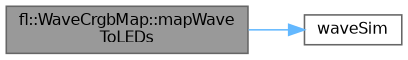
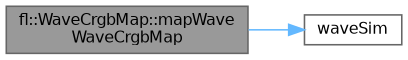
  digraph {
    rankdir=LR
    node [fontname=Helvetica fontsize=10 shape=box style=filled]
-   n1 [color=gray40 fillcolor=grey60 fontcolor=black height=0.2 label="fl::WaveCrgbMap::mapWave\lToLEDs" width=0.4]
+   n1 [color=gray40 fillcolor=grey60 fontcolor=black height=0.2 label="fl::WaveCrgbMap::mapWave\lWaveCrgbMap" width=0.4]
    n2 [color=grey40 fillcolor=white height=0.2 label=waveSim width=0.4]
    n1 -> n2 [color=steelblue1 fontname=Helvetica fontsize=10 labelfontname=Helvetica labelfontsize=10 style=solid]
  }
